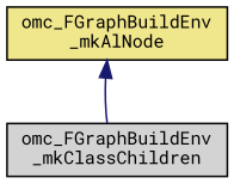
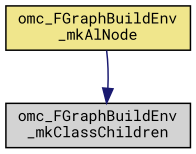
  digraph {
    rankdir=TB
    fontname="Roboto Mono"
    node [color=black fontname="Roboto Mono" fontsize=10 shape=box style=filled]
    n1 [fillcolor=khaki fontcolor=black height=0.2 label="omc_FGraphBuildEnv\l_mkAlNode" width=0.4]
    n2 [fillcolor=lightgrey height=0.2 label="omc_FGraphBuildEnv\l_mkClassChildren" width=0.4]
-   n1 -> n2 [color=midnightblue dir=back fontname="Roboto Mono" fontsize=10 labelfontname=Helvetica labelfontsize=10 style=solid]
+   n2 -> n1 [color=midnightblue dir=back fontname="Roboto Mono" fontsize=10 labelfontname=Helvetica labelfontsize=10 style=solid]
  }
